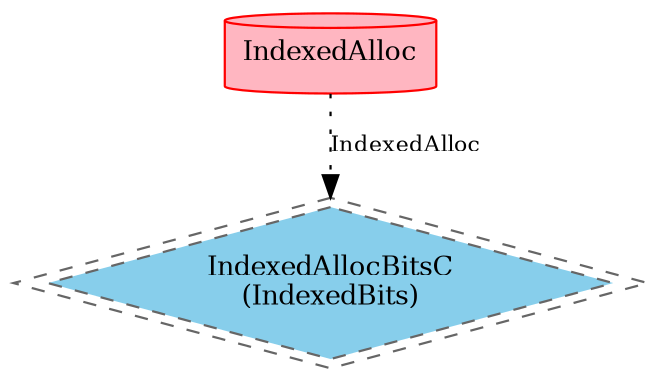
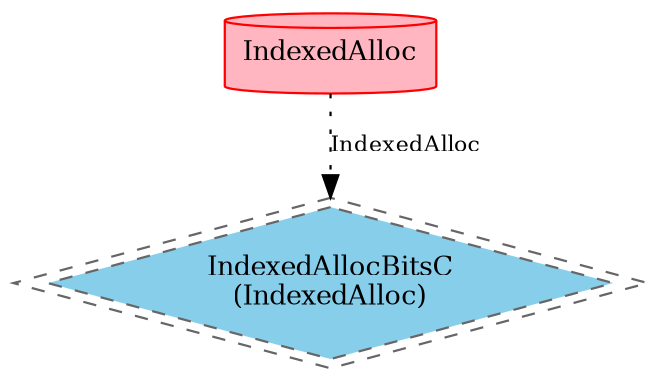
  digraph {
    node [fontsize=12]
    n1 [label=IndexedAlloc shape=cylinder style=filled fillcolor=lightpink color=red]
-   n2 [label="IndexedAllocBitsC\n(IndexedBits)" peripheries=2 shape=diamond style="dashed,filled" fillcolor=skyblue color=gray40]
+   n2 [label="IndexedAllocBitsC\n(IndexedAlloc)" peripheries=2 shape=diamond style="dashed,filled" fillcolor=skyblue color=gray40]
    n1 -> n2 [fontsize=10 label=IndexedAlloc style=dotted]
  }
